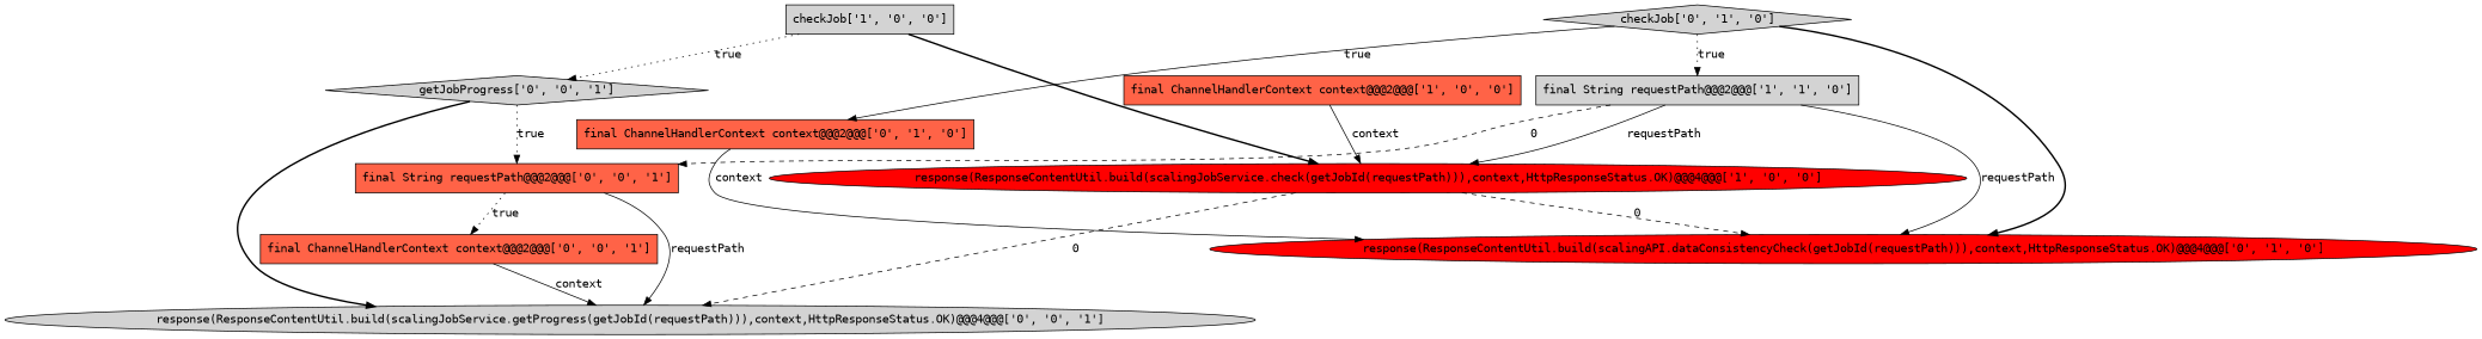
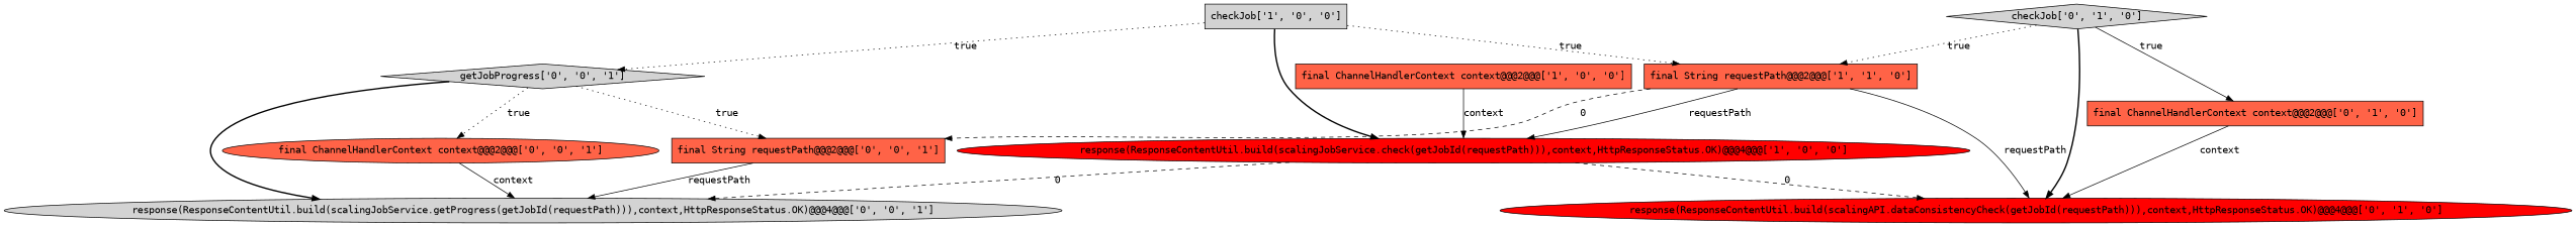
  digraph {
    fontname="DejaVu Sans Mono"
    node [fillcolor=tomato fontname="DejaVu Sans Mono" shape=box style=filled]
    edge [fontname="DejaVu Sans Mono" style=solid]
    n1 [fillcolor=lightgray label="response(ResponseContentUtil.build(scalingJobService.getProgress(getJobId(requestPath))),context,HttpResponseStatus.OK)@@@4@@@['0', '0', '1']" shape=ellipse]
-   n2 [fillcolor=lightgray label="final String requestPath@@@2@@@['1', '1', '0']"]
+   n2 [label="final String requestPath@@@2@@@['1', '1', '0']"]
    n3 [label="final String requestPath@@@2@@@['0', '0', '1']"]
    n4 [fillcolor=red label="response(ResponseContentUtil.build(scalingAPI.dataConsistencyCheck(getJobId(requestPath))),context,HttpResponseStatus.OK)@@@4@@@['0', '1', '0']" shape=ellipse]
    n5 [fillcolor=red label="response(ResponseContentUtil.build(scalingJobService.check(getJobId(requestPath))),context,HttpResponseStatus.OK)@@@4@@@['1', '0', '0']" shape=ellipse]
    n6 [fillcolor=lightgray label="checkJob['1', '0', '0']"]
    n7 [fillcolor=lightgray label="getJobProgress['0', '0', '1']" shape=diamond]
    n8 [label="final ChannelHandlerContext context@@@2@@@['1', '0', '0']"]
    n9 [fillcolor=lightgray label="checkJob['0', '1', '0']" shape=diamond]
    n10 [label="final ChannelHandlerContext context@@@2@@@['0', '1', '0']"]
-   n11 [label="final ChannelHandlerContext context@@@2@@@['0', '0', '1']"]
+   n11 [label="final ChannelHandlerContext context@@@2@@@['0', '0', '1']" shape=ellipse]
    n2 -> n3 [label=0 style=dashed]
    n2 -> n4 [label=requestPath]
    n2 -> n5 [label=requestPath]
    n3 -> n1 [label=requestPath]
    n5 -> n1 [label=0 style=dashed]
    n5 -> n4 [label=0 style=dashed]
+   n6 -> n2 [label=true style=dotted]
    n6 -> n5 [style=bold]
    n6 -> n7 [label=true style=dotted]
    n7 -> n1 [style=bold]
    n7 -> n3 [label=true style=dotted]
-   n3 -> n11 [label=true style=dotted]
+   n7 -> n11 [label=true style=dotted]
    n8 -> n5 [label=context]
    n9 -> n2 [label=true style=dotted]
    n9 -> n4 [style=bold]
    n9 -> n10 [label=true]
    n10 -> n4 [label=context]
    n11 -> n1 [label=context]
  }
